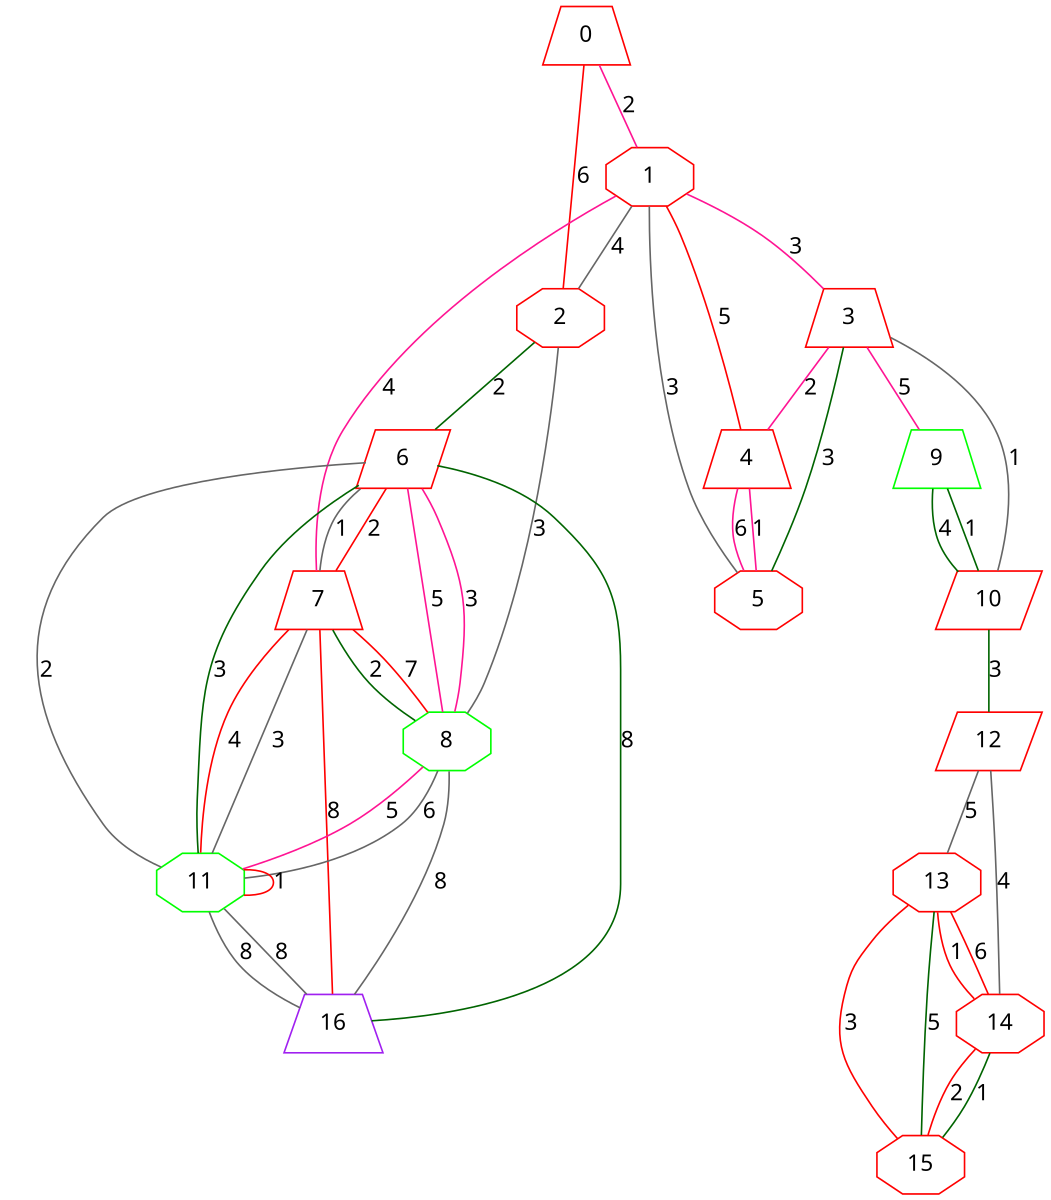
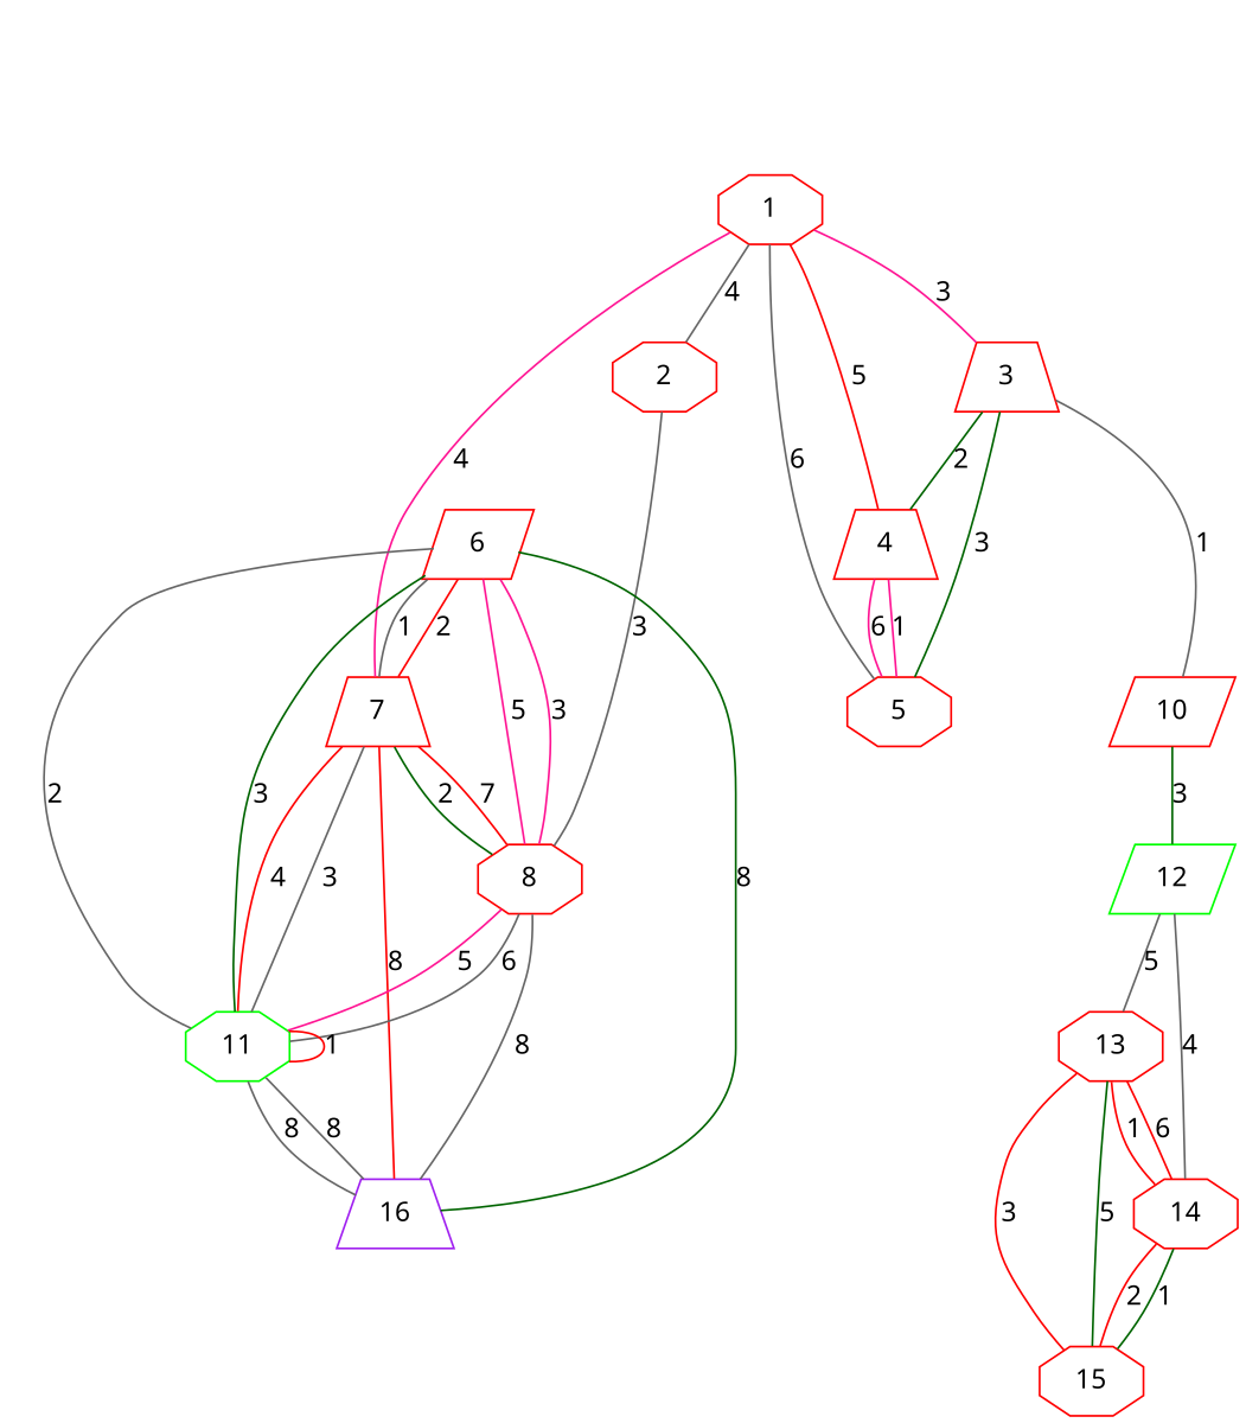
  graph {
    fontname="Noto Sans"
    node [color=red fontname="Noto Sans" shape=octagon weight=1]
    edge [color=gray40 fontname="Noto Sans"]
-   0 [shape=trapezium]
    1
    2
    3 [shape=trapezium]
    4 [shape=trapezium]
    5
    7 [shape=trapezium]
    6 [shape=parallelogram]
-   8 [color=green]
-   9 [color=green shape=trapezium weight=2]
+   8
    10 [shape=parallelogram]
    11 [color=green weight=2]
    16 [color=purple shape=trapezium weight=4]
-   12 [shape=parallelogram]
+   12 [color=green shape=parallelogram]
    13
    14
    15
-   0 -- 1 [color=deeppink label=2]
-   0 -- 2 [color=red label=6]
    1 -- 2 [label=4]
    1 -- 3 [color=deeppink label=3]
    1 -- 4 [color=red label=5]
-   1 -- 5 [label=3]
+   1 -- 5 [label=6]
    1 -- 7 [color=deeppink label=4]
-   2 -- 6 [color=darkgreen label=2]
    2 -- 8 [label=3]
-   3 -- 4 [color=deeppink label=2]
+   3 -- 4 [color=darkgreen label=2]
    3 -- 5 [color=darkgreen label=3]
-   3 -- 9 [color=deeppink label=5]
    3 -- 10 [label=1]
    4 -- 5 [color=deeppink label=1]
    4 -- 5 [color=deeppink label=6]
    7 -- 8 [color=red label=7]
    7 -- 8 [color=darkgreen label=2]
    7 -- 11 [label=3]
    7 -- 11 [color=red label=4]
    7 -- 16 [color=red label=8]
    6 -- 7 [color=red label=2]
    6 -- 7 [label=1]
    6 -- 8 [color=deeppink label=5]
    6 -- 8 [color=deeppink label=3]
    6 -- 11 [label=2]
    6 -- 11 [color=darkgreen label=3]
    6 -- 16 [color=darkgreen label=8]
    8 -- 11 [color=deeppink label=5]
    8 -- 11 [label=6]
    8 -- 16 [label=8]
-   9 -- 10 [color=darkgreen label=1]
-   9 -- 10 [color=darkgreen label=4]
    10 -- 12 [color=darkgreen label=3]
    11 -- 11 [color=red label=1]
    11 -- 16 [label=8]
    11 -- 16 [label=8]
    12 -- 13 [label=5]
    12 -- 14 [label=4]
    13 -- 14 [color=red label=1]
    13 -- 14 [color=red label=6]
    13 -- 15 [color=red label=3]
    13 -- 15 [color=darkgreen label=5]
    14 -- 15 [color=red label=2]
    14 -- 15 [color=darkgreen label=1]
  }
